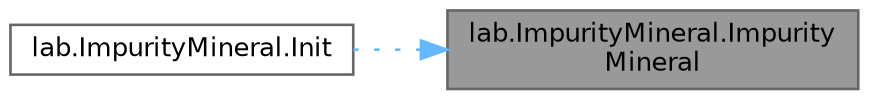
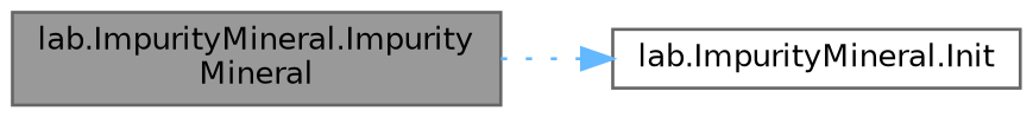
  digraph {
    rankdir=LR
    node [fontname=Helvetica fontsize=10 shape=box style=filled]
    n1 [color=gray40 fillcolor=grey60 fontcolor=black height=0.2 label="lab.ImpurityMineral.Impurity\lMineral" width=0.4]
    n2 [color=grey40 fillcolor=white height=0.2 label="lab.ImpurityMineral.Init" width=0.4]
-   n2 -> n1 [color=steelblue1 fontname=Helvetica fontsize=10 labelfontname=Helvetica labelfontsize=10 style=dotted]
+   n1 -> n2 [color=steelblue1 fontname=Helvetica fontsize=10 labelfontname=Helvetica labelfontsize=10 style=dotted]
  }
